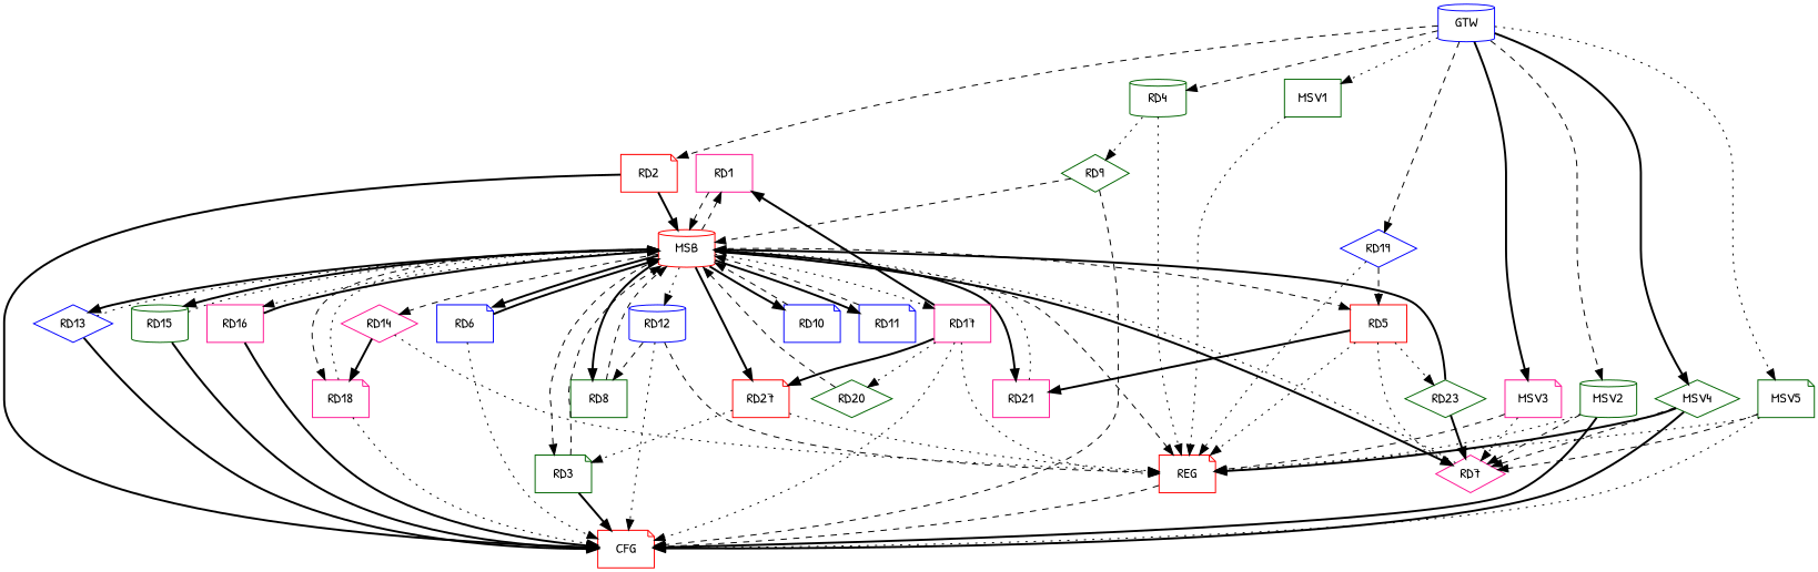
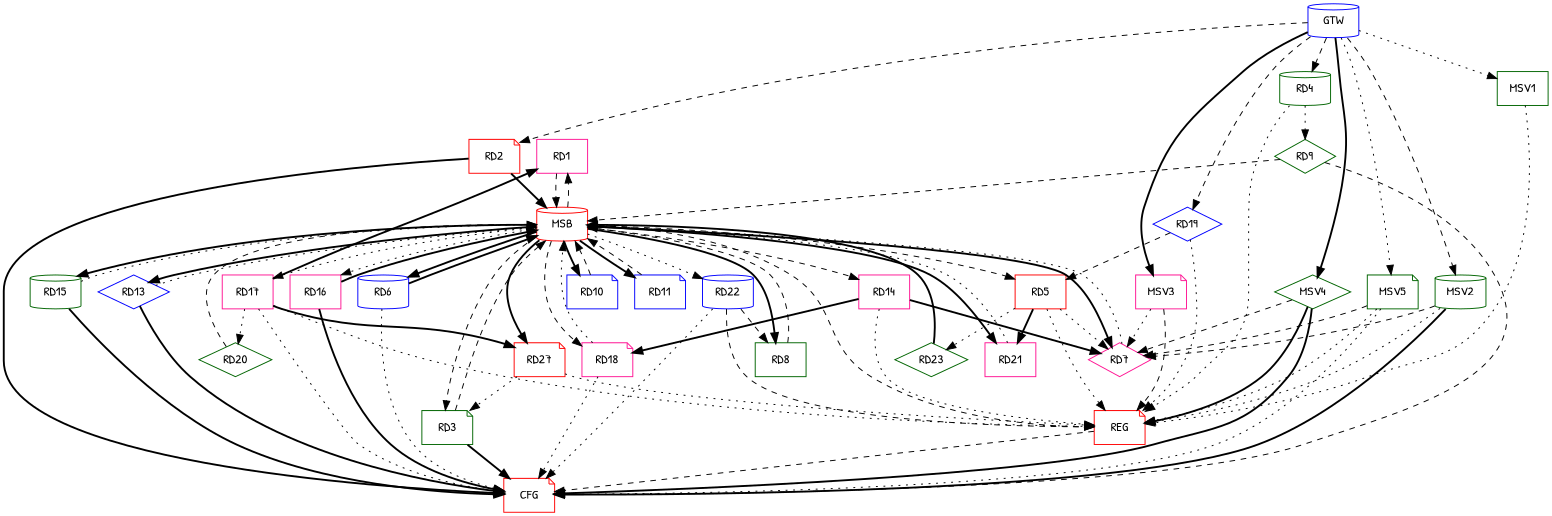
  strict digraph {
    fontname="Patrick Hand"
    node [color=darkgreen fontname="Patrick Hand" shape=note]
    edge [fontname="Patrick Hand" style=dotted]
    n1 [color=deeppink label=RD1 shape=box]
    n2 [color=red label=MSB shape=cylinder]
    n3 [label=RD3]
    n4 [color=red label=REG]
    n5 [color=red label=RD5 shape=box]
    n6 [color=deeppink label=RD7 shape=diamond]
    n7 [color=deeppink label=RD21 shape=box]
-   n8 [color=blue label=RD6]
+   n8 [color=blue label=RD6 shape=cylinder]
    n9 [label=RD8 shape=box]
    n10 [color=blue label=RD10]
    n11 [color=blue label=RD11]
-   n12 [color=blue label=RD12 shape=cylinder]
+   n12 [color=blue label=RD22 shape=cylinder]
    n13 [color=blue label=RD13 shape=diamond]
-   n14 [color=deeppink label=RD14 shape=diamond]
+   n14 [color=deeppink label=RD14 shape=box]
    n15 [color=deeppink label=RD18]
    n16 [label=RD15 shape=cylinder]
    n17 [color=deeppink label=RD16 shape=box]
    n18 [color=deeppink label=RD17 shape=box]
    n19 [color=red label=RD27]
    n20 [color=red label=RD2]
    n21 [color=red label=CFG]
    n22 [label=RD4 shape=cylinder]
    n23 [label=RD9 shape=diamond]
    n24 [label=RD23 shape=diamond]
    n25 [label=RD20 shape=diamond]
    n26 [color=blue label=RD19 shape=diamond]
    n27 [color=blue label=GTW shape=cylinder]
    n28 [label=MSV1 shape=box]
    n29 [label=MSV2 shape=cylinder]
    n30 [color=deeppink label=MSV3]
    n31 [label=MSV4 shape=diamond]
    n32 [label=MSV5]
    n1 -> n2 [style=dashed]
    n2 -> n1 [style=dashed]
    n2 -> n3 [style=dashed]
    n2 -> n4 [style=dashed]
    n2 -> n5 [style=dashed]
    n2 -> n6 [style=bold]
    n2 -> n7 [style=bold]
    n2 -> n8 [style=bold]
    n2 -> n9 [style=bold]
    n2 -> n10 [style=bold]
    n2 -> n11 [style=bold]
    n2 -> n12
    n2 -> n13 [style=bold]
    n2 -> n14 [style=dashed]
    n2 -> n15 [style=dashed]
    n2 -> n16 [style=bold]
    n2 -> n17
    n2 -> n18
    n2 -> n19 [style=bold]
    n3 -> n2 [style=dashed]
    n3 -> n21 [style=bold]
    n4 -> n21 [style=dashed]
    n5 -> n4
    n5 -> n6
    n5 -> n7 [style=bold]
    n5 -> n24
    n6 -> n2
    n7 -> n2
    n8 -> n2 [style=bold]
    n8 -> n21
    n9 -> n2 [style=dashed]
    n10 -> n2 [style=dashed]
    n11 -> n2 [style=dashed]
    n12 -> n4 [style=dashed]
    n12 -> n9 [style=dashed]
    n12 -> n21
    n13 -> n2
    n13 -> n21 [style=bold]
    n14 -> n4
-   n24 -> n6 [style=bold]
+   n14 -> n6 [style=bold]
    n14 -> n15 [style=bold]
    n15 -> n2
    n15 -> n21
    n16 -> n2
    n16 -> n21 [style=bold]
    n17 -> n2 [style=bold]
    n17 -> n21 [style=bold]
    n18 -> n1 [style=bold]
    n18 -> n4
    n18 -> n19 [style=bold]
    n18 -> n21
    n18 -> n25
    n19 -> n3
    n19 -> n4
    n20 -> n2 [style=bold]
    n20 -> n21 [style=bold]
    n22 -> n4
    n22 -> n23
    n23 -> n2 [style=dashed]
    n23 -> n21 [style=dashed]
    n24 -> n2 [style=bold]
    n25 -> n2 [style=dashed]
    n26 -> n4
    n26 -> n5 [style=dashed]
    n27 -> n20 [style=dashed]
    n27 -> n22 [style=dashed]
    n27 -> n26 [style=dashed]
    n27 -> n28
    n27 -> n29 [style=dashed]
    n27 -> n30 [style=bold]
    n27 -> n31 [style=bold]
    n27 -> n32
    n28 -> n4
    n29 -> n4
    n29 -> n6 [style=dashed]
    n29 -> n21 [style=bold]
    n30 -> n4 [style=dashed]
    n30 -> n6
    n31 -> n4 [style=bold]
    n31 -> n6 [style=dashed]
    n31 -> n21 [style=bold]
    n32 -> n4
    n32 -> n6 [style=dashed]
    n32 -> n21
  }
